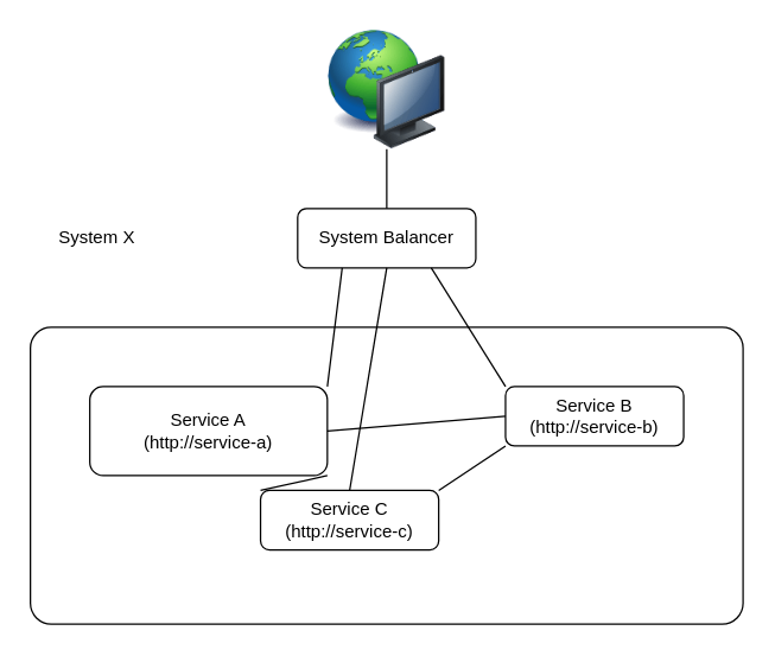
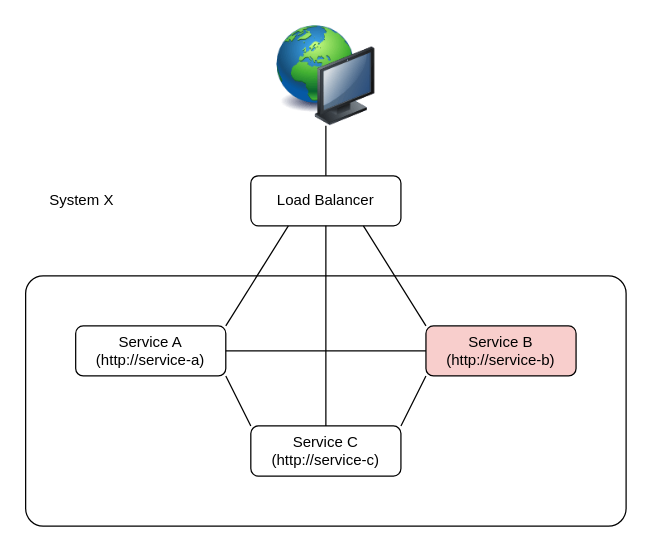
  <mxCell id="0" />
  <mxCell id="1" parent="0" />
  <mxCell id="2" value="" style="rounded=1;whiteSpace=wrap;html=1;arcSize=7;" vertex="1" parent="1"><mxGeometry x="20" y="220" width="480" height="200" as="geometry" /></mxCell>
  <mxCell id="3" value="" style="image;html=1;image=img/lib/clip_art/computers/Network_128x128.png" vertex="1" parent="1"><mxGeometry x="220" y="20" width="80" height="80" as="geometry" /></mxCell>
- <mxCell id="4" value="System Balancer" style="rounded=1;whiteSpace=wrap;html=1;" vertex="1" parent="1"><mxGeometry x="200" y="140" width="120" height="40" as="geometry" /></mxCell>
+ <mxCell id="4" value="Load Balancer" style="rounded=1;whiteSpace=wrap;html=1;" vertex="1" parent="1"><mxGeometry x="200" y="140" width="120" height="40" as="geometry" /></mxCell>
  <mxCell id="5" value="" style="endArrow=none;html=1;rounded=0;exitX=0.5;exitY=0;exitDx=0;exitDy=0;entryX=0.5;entryY=1;entryDx=0;entryDy=0;" edge="1" parent="1" source="4" target="3"><mxGeometry width="50" height="50" relative="1" as="geometry"><mxPoint x="390" y="200" as="sourcePoint" /><mxPoint x="440" y="150" as="targetPoint" /></mxGeometry></mxCell>
- <mxCell id="6" value="Service A&lt;br&gt;(http://service-a)" style="rounded=1;whiteSpace=wrap;html=1;" vertex="1" parent="1"><mxGeometry x="60" y="260" width="160" height="60" as="geometry" /></mxCell>
- <mxCell id="7" value="Service B&lt;br&gt;(http://service-b)" style="rounded=1;whiteSpace=wrap;html=1;" vertex="1" parent="1"><mxGeometry x="340" y="260" width="120" height="40" as="geometry" /></mxCell>
- <mxCell id="8" value="Service C&lt;br&gt;(http://service-c)" style="rounded=1;whiteSpace=wrap;html=1;" vertex="1" parent="1"><mxGeometry x="175" y="330" width="120" height="40" as="geometry" /></mxCell>
+ <mxCell id="6" value="Service A&lt;br&gt;(http://service-a)" style="rounded=1;whiteSpace=wrap;html=1;" vertex="1" parent="1"><mxGeometry x="60" y="260" width="120" height="40" as="geometry" /></mxCell>
+ <mxCell id="7" value="Service B&lt;br&gt;(http://service-b)" style="rounded=1;whiteSpace=wrap;html=1;fillColor=#f8cecc;" vertex="1" parent="1"><mxGeometry x="340" y="260" width="120" height="40" as="geometry" /></mxCell>
+ <mxCell id="8" value="Service C&lt;br&gt;(http://service-c)" style="rounded=1;whiteSpace=wrap;html=1;" vertex="1" parent="1"><mxGeometry x="200" y="340" width="120" height="40" as="geometry" /></mxCell>
  <mxCell id="9" value="System X" style="text;html=1;strokeColor=none;fillColor=none;align=center;verticalAlign=middle;whiteSpace=wrap;rounded=0;" vertex="1" parent="1"><mxGeometry x="35" y="145" width="60" height="30" as="geometry" /></mxCell>
  <mxCell id="10" value="" style="endArrow=none;html=1;rounded=0;exitX=1;exitY=0;exitDx=0;exitDy=0;entryX=0.25;entryY=1;entryDx=0;entryDy=0;" edge="1" parent="1" source="6" target="4"><mxGeometry width="50" height="50" relative="1" as="geometry"><mxPoint x="390" y="180" as="sourcePoint" /><mxPoint x="440" y="130" as="targetPoint" /></mxGeometry></mxCell>
  <mxCell id="11" value="" style="endArrow=none;html=1;rounded=0;exitX=0.5;exitY=0;exitDx=0;exitDy=0;entryX=0.5;entryY=1;entryDx=0;entryDy=0;" edge="1" parent="1" source="8" target="4"><mxGeometry width="50" height="50" relative="1" as="geometry"><mxPoint x="390" y="180" as="sourcePoint" /><mxPoint x="440" y="130" as="targetPoint" /></mxGeometry></mxCell>
  <mxCell id="12" value="" style="endArrow=none;html=1;rounded=0;exitX=0.75;exitY=1;exitDx=0;exitDy=0;entryX=0;entryY=0;entryDx=0;entryDy=0;" edge="1" parent="1" source="4" target="7"><mxGeometry width="50" height="50" relative="1" as="geometry"><mxPoint x="390" y="180" as="sourcePoint" /><mxPoint x="440" y="130" as="targetPoint" /></mxGeometry></mxCell>
  <mxCell id="13" value="" style="endArrow=none;html=1;rounded=0;exitX=1;exitY=0.5;exitDx=0;exitDy=0;entryX=0;entryY=0.5;entryDx=0;entryDy=0;" edge="1" parent="1" source="6" target="7"><mxGeometry width="50" height="50" relative="1" as="geometry"><mxPoint x="390" y="180" as="sourcePoint" /><mxPoint x="440" y="130" as="targetPoint" /></mxGeometry></mxCell>
  <mxCell id="14" value="" style="endArrow=none;html=1;rounded=0;exitX=1;exitY=1;exitDx=0;exitDy=0;entryX=0;entryY=0;entryDx=0;entryDy=0;" edge="1" parent="1" source="6" target="8"><mxGeometry width="50" height="50" relative="1" as="geometry"><mxPoint x="390" y="180" as="sourcePoint" /><mxPoint x="440" y="130" as="targetPoint" /></mxGeometry></mxCell>
  <mxCell id="15" value="" style="endArrow=none;html=1;rounded=0;exitX=1;exitY=0;exitDx=0;exitDy=0;entryX=0;entryY=1;entryDx=0;entryDy=0;" edge="1" parent="1" source="8" target="7"><mxGeometry width="50" height="50" relative="1" as="geometry"><mxPoint x="390" y="180" as="sourcePoint" /><mxPoint x="440" y="130" as="targetPoint" /></mxGeometry></mxCell>
